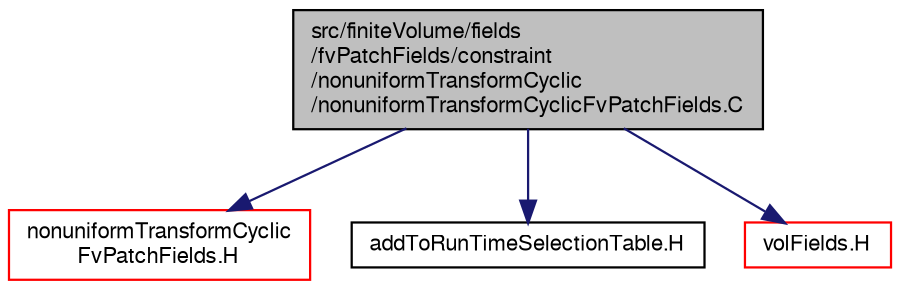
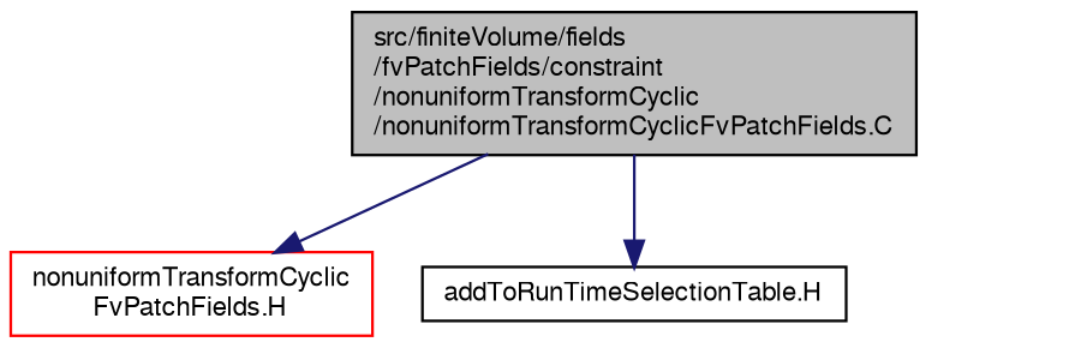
  digraph {
    node [color=black fontname=FreeSans fontsize=10 shape=record]
    edge [color=midnightblue fontname=FreeSans fontsize=10 labelfontname=FreeSans labelfontsize=10 style=solid]
    n1 [fillcolor=grey75 fontcolor=black height=0.2 label="src/finiteVolume/fields\l/fvPatchFields/constraint\l/nonuniformTransformCyclic\l/nonuniformTransformCyclicFvPatchFields.C" style=filled width=0.4]
    n2 [color=red height=0.2 label="nonuniformTransformCyclic\lFvPatchFields.H" width=0.4]
    n3 [height=0.2 label="addToRunTimeSelectionTable.H" width=0.4]
-   n4 [color=red height=0.2 label="volFields.H" width=0.4]
    n1 -> n2
    n1 -> n3
-   n1 -> n4
  }
